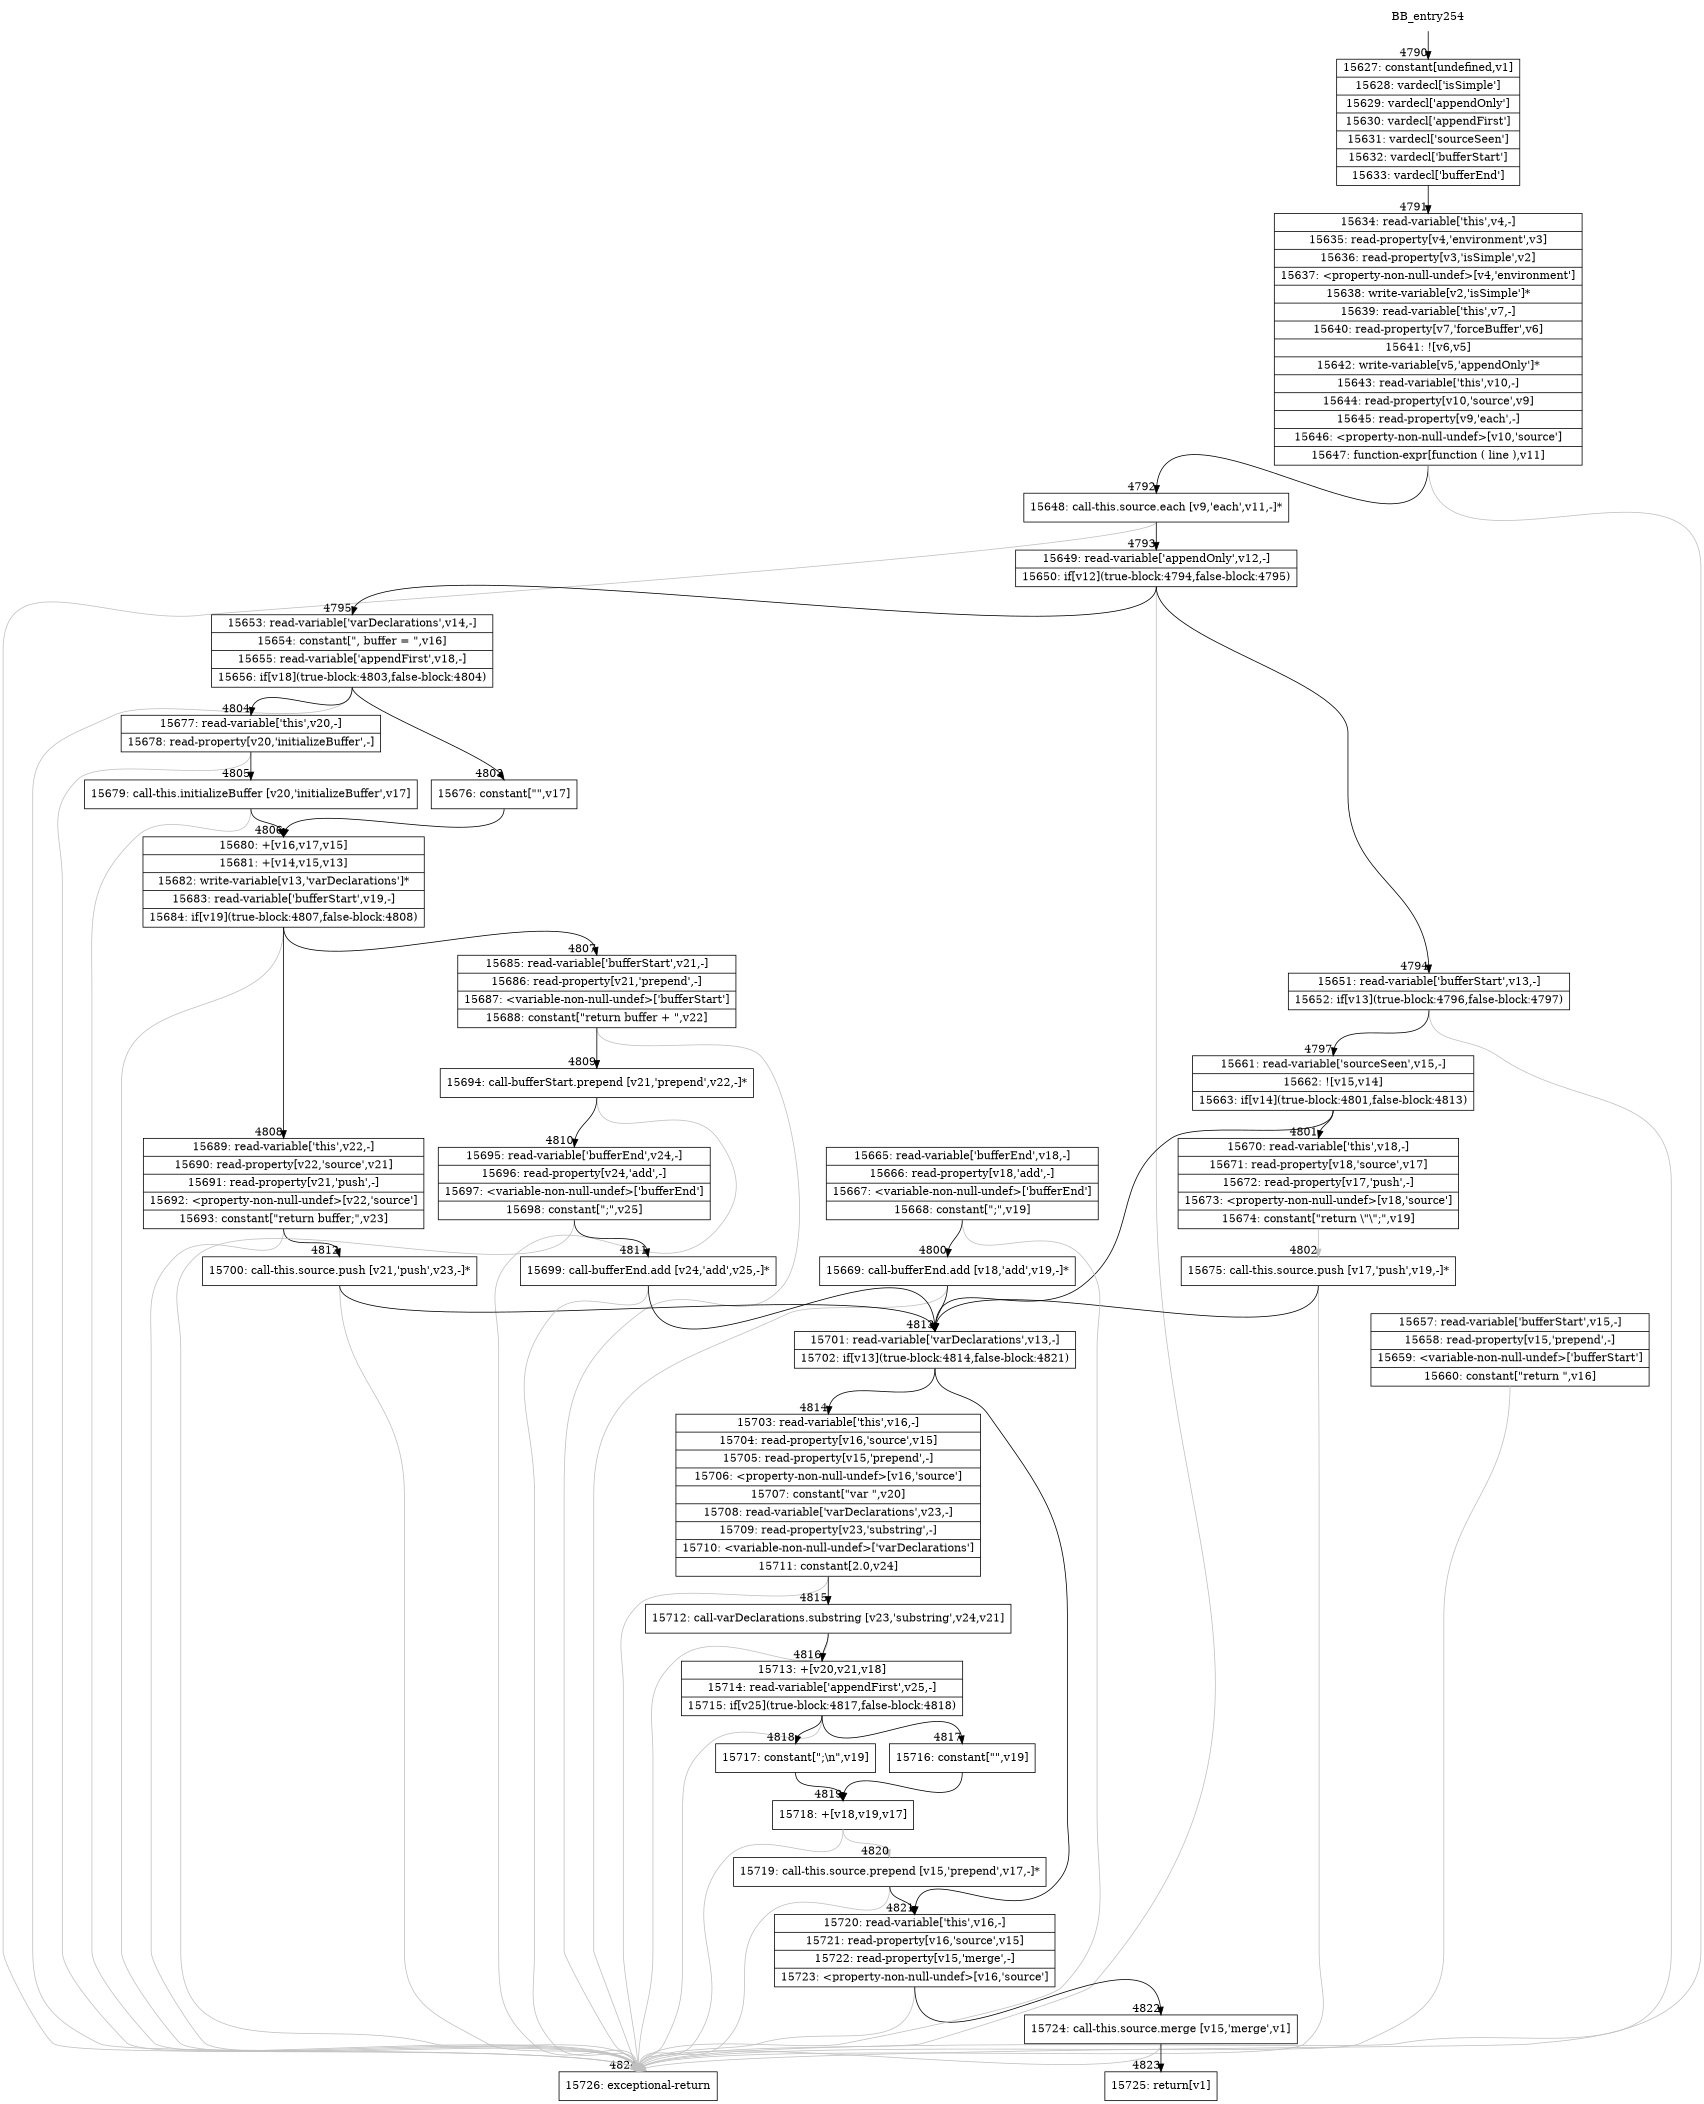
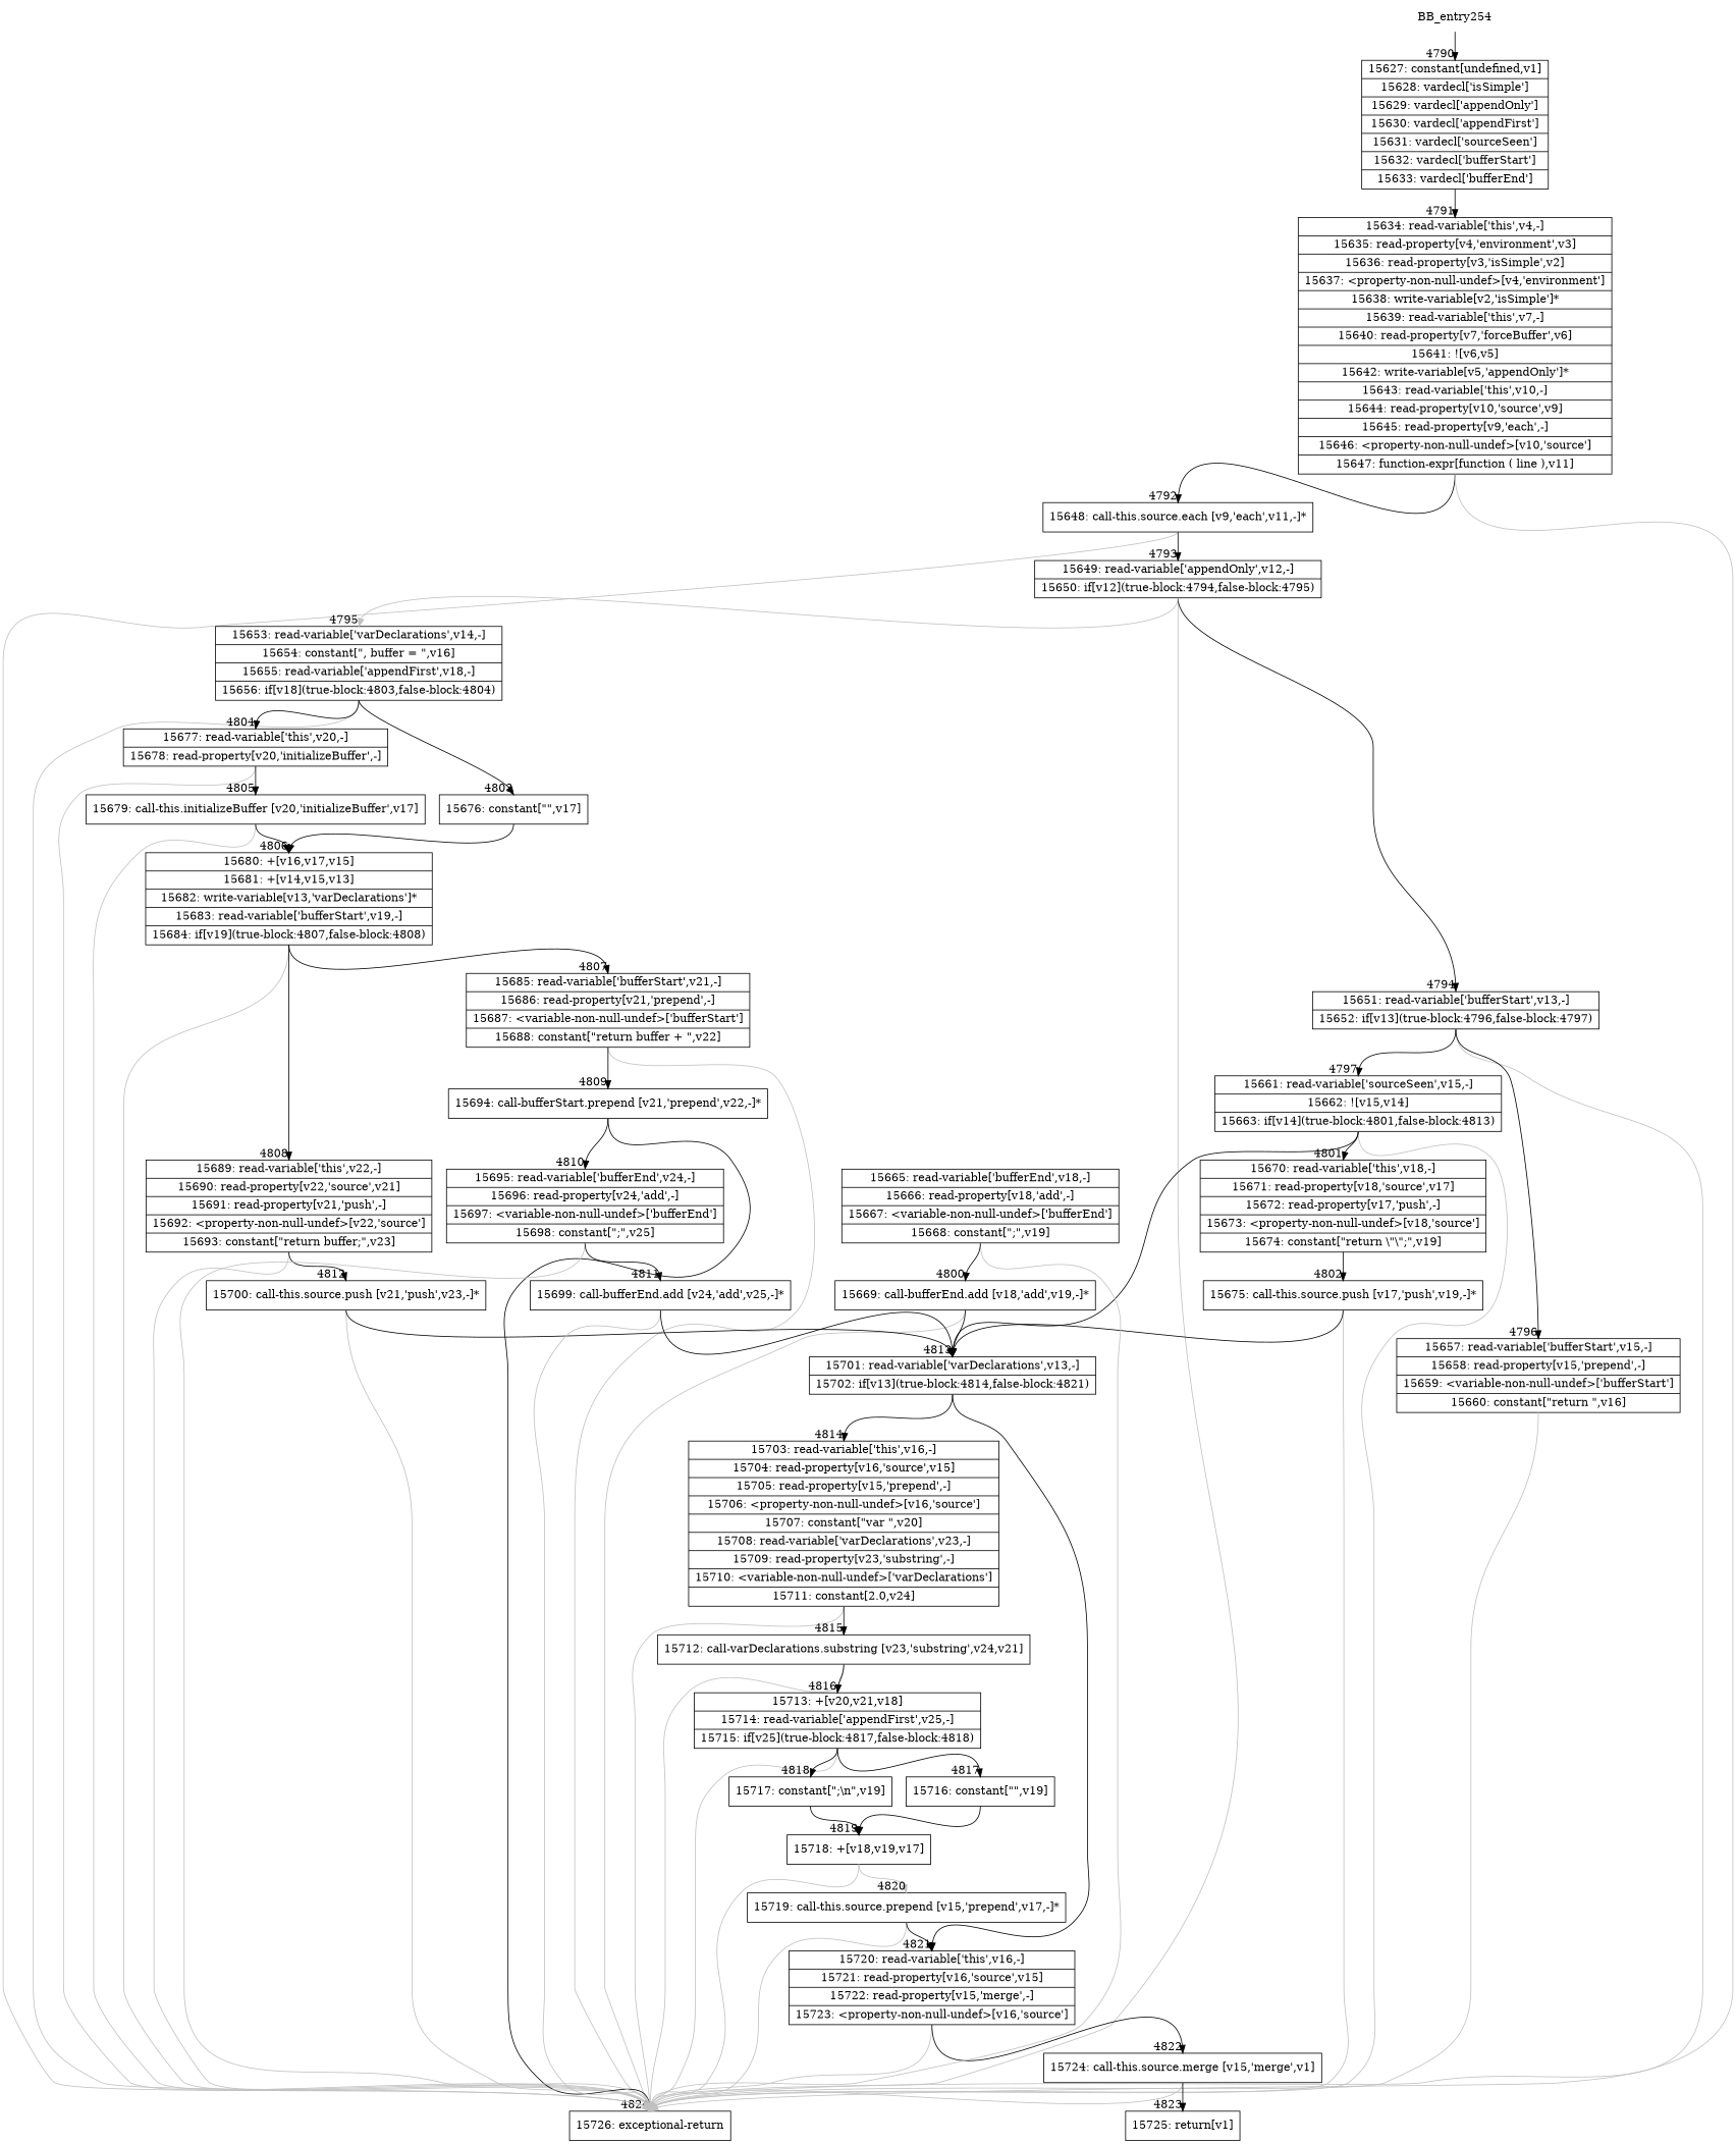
  digraph {
    rankdir=TD
    node [shape=record]
    edge [headport=n tailport=s]
    n1 [label=BB_entry254 shape=none]
    n2 [label="{15627: constant[undefined,v1]|15628: vardecl['isSimple']|15629: vardecl['appendOnly']|15630: vardecl['appendFirst']|15631: vardecl['sourceSeen']|15632: vardecl['bufferStart']|15633: vardecl['bufferEnd']}"]
    n3 [label="{15634: read-variable['this',v4,-]|15635: read-property[v4,'environment',v3]|15636: read-property[v3,'isSimple',v2]|15637: \<property-non-null-undef\>[v4,'environment']|15638: write-variable[v2,'isSimple']*|15639: read-variable['this',v7,-]|15640: read-property[v7,'forceBuffer',v6]|15641: ![v6,v5]|15642: write-variable[v5,'appendOnly']*|15643: read-variable['this',v10,-]|15644: read-property[v10,'source',v9]|15645: read-property[v9,'each',-]|15646: \<property-non-null-undef\>[v10,'source']|15647: function-expr[function ( line ),v11]}"]
    n4 [label="{15648: call-this.source.each [v9,'each',v11,-]*}"]
    n5 [label="{15726: exceptional-return}"]
    n6 [label="{15649: read-variable['appendOnly',v12,-]|15650: if[v12](true-block:4794,false-block:4795)}"]
    n7 [label="{15651: read-variable['bufferStart',v13,-]|15652: if[v13](true-block:4796,false-block:4797)}"]
    n8 [label="{15653: read-variable['varDeclarations',v14,-]|15654: constant[\", buffer = \",v16]|15655: read-variable['appendFirst',v18,-]|15656: if[v18](true-block:4803,false-block:4804)}"]
    n9 [label="{15657: read-variable['bufferStart',v15,-]|15658: read-property[v15,'prepend',-]|15659: \<variable-non-null-undef\>['bufferStart']|15660: constant[\"return \",v16]}"]
    n10 [label="{15661: read-variable['sourceSeen',v15,-]|15662: ![v15,v14]|15663: if[v14](true-block:4801,false-block:4813)}"]
    n11 [label="{15676: constant[\"\",v17]}"]
    n12 [label="{15677: read-variable['this',v20,-]|15678: read-property[v20,'initializeBuffer',-]}"]
    n13 [label="{15670: read-variable['this',v18,-]|15671: read-property[v18,'source',v17]|15672: read-property[v17,'push',-]|15673: \<property-non-null-undef\>[v18,'source']|15674: constant[\"return \\\"\\\";\",v19]}"]
    n14 [label="{15701: read-variable['varDeclarations',v13,-]|15702: if[v13](true-block:4814,false-block:4821)}"]
    n15 [label="{15680: +[v16,v17,v15]|15681: +[v14,v15,v13]|15682: write-variable[v13,'varDeclarations']*|15683: read-variable['bufferStart',v19,-]|15684: if[v19](true-block:4807,false-block:4808)}"]
    n16 [label="{15679: call-this.initializeBuffer [v20,'initializeBuffer',v17]}"]
    n17 [label="{15675: call-this.source.push [v17,'push',v19,-]*}"]
    n18 [label="{15703: read-variable['this',v16,-]|15704: read-property[v16,'source',v15]|15705: read-property[v15,'prepend',-]|15706: \<property-non-null-undef\>[v16,'source']|15707: constant[\"var \",v20]|15708: read-variable['varDeclarations',v23,-]|15709: read-property[v23,'substring',-]|15710: \<variable-non-null-undef\>['varDeclarations']|15711: constant[2.0,v24]}"]
    n19 [label="{15720: read-variable['this',v16,-]|15721: read-property[v16,'source',v15]|15722: read-property[v15,'merge',-]|15723: \<property-non-null-undef\>[v16,'source']}"]
    n20 [label="{15685: read-variable['bufferStart',v21,-]|15686: read-property[v21,'prepend',-]|15687: \<variable-non-null-undef\>['bufferStart']|15688: constant[\"return buffer + \",v22]}"]
    n21 [label="{15689: read-variable['this',v22,-]|15690: read-property[v22,'source',v21]|15691: read-property[v21,'push',-]|15692: \<property-non-null-undef\>[v22,'source']|15693: constant[\"return buffer;\",v23]}"]
    n22 [label="{15665: read-variable['bufferEnd',v18,-]|15666: read-property[v18,'add',-]|15667: \<variable-non-null-undef\>['bufferEnd']|15668: constant[\";\",v19]}"]
    n23 [label="{15669: call-bufferEnd.add [v18,'add',v19,-]*}"]
    n24 [label="{15712: call-varDeclarations.substring [v23,'substring',v24,v21]}"]
    n25 [label="{15724: call-this.source.merge [v15,'merge',v1]}"]
    n26 [label="{15694: call-bufferStart.prepend [v21,'prepend',v22,-]*}"]
    n27 [label="{15700: call-this.source.push [v21,'push',v23,-]*}"]
    n28 [label="{15695: read-variable['bufferEnd',v24,-]|15696: read-property[v24,'add',-]|15697: \<variable-non-null-undef\>['bufferEnd']|15698: constant[\";\",v25]}"]
    n29 [label="{15699: call-bufferEnd.add [v24,'add',v25,-]*}"]
    n30 [label="{15713: +[v20,v21,v18]|15714: read-variable['appendFirst',v25,-]|15715: if[v25](true-block:4817,false-block:4818)}"]
    n31 [label="{15725: return[v1]}"]
    n32 [label="{15716: constant[\"\",v19]}"]
    n33 [label="{15717: constant[\";\\n\",v19]}"]
    n34 [label="{15718: +[v18,v19,v17]}"]
    n35 [label="{15719: call-this.source.prepend [v15,'prepend',v17,-]*}"]
    n1 -> n2 [headlabel="    4790"]
    n2 -> n3 [headlabel="      4791"]
    n3 -> n4 [headlabel="      4792"]
    n3 -> n5 [color=gray headlabel="      4824"]
    n4 -> n5 [color=gray]
    n4 -> n6 [headlabel="      4793"]
    n6 -> n5 [color=gray]
    n6 -> n7 [headlabel="      4794"]
-   n6 -> n8 [headlabel="      4795"]
+   n6 -> n8 [headlabel="      4795" color=gray]
    n7 -> n5 [color=gray]
+   n7 -> n9 [headlabel="      4796"]
    n7 -> n10 [headlabel="      4797"]
    n8 -> n5 [color=gray]
    n8 -> n11 [headlabel="      4803"]
    n8 -> n12 [headlabel="      4804"]
    n9 -> n5 [color=gray]
+   n10 -> n5 [color=gray]
    n10 -> n13 [headlabel="      4801"]
    n10 -> n14 [headlabel="      4813"]
    n11 -> n15 [headlabel="      4806"]
    n12 -> n5 [color=gray]
    n12 -> n16 [headlabel="      4805"]
-   n13 -> n17 [headlabel="      4802" color=gray]
+   n13 -> n17 [headlabel="      4802"]
    n14 -> n18 [headlabel="      4814"]
    n14 -> n19 [headlabel="      4821"]
    n15 -> n5 [color=gray]
    n15 -> n20 [headlabel="      4807"]
    n15 -> n21 [headlabel="      4808"]
    n16 -> n5 [color=gray]
    n16 -> n15
    n17 -> n5 [color=gray]
    n17 -> n14
    n18 -> n5 [color=gray]
    n18 -> n24 [headlabel="      4815"]
    n19 -> n5 [color=gray]
    n19 -> n25 [headlabel="      4822"]
    n20 -> n5 [color=gray]
    n20 -> n26 [headlabel="      4809"]
    n21 -> n5 [color=gray]
    n21 -> n27 [headlabel="      4812"]
    n22 -> n5 [color=gray]
    n22 -> n23 [headlabel="      4800"]
    n23 -> n5 [color=gray]
    n23 -> n14
    n24 -> n5 [color=gray]
    n24 -> n30 [headlabel="      4816"]
    n25 -> n5 [color=gray]
    n25 -> n31 [headlabel="      4823"]
-   n26 -> n5 [color=gray]
+   n26 -> n5 [color=black]
    n26 -> n28 [headlabel="      4810"]
    n27 -> n5 [color=gray]
    n27 -> n14
    n28 -> n5 [color=gray]
    n28 -> n29 [headlabel="      4811"]
    n29 -> n5 [color=gray]
    n29 -> n14
    n30 -> n5 [color=gray]
    n30 -> n32 [headlabel="      4817"]
    n30 -> n33 [headlabel="      4818"]
    n32 -> n34 [headlabel="      4819"]
    n33 -> n34
    n34 -> n5 [color=gray]
    n34 -> n35 [color=gray headlabel="      4820"]
    n35 -> n5 [color=gray]
    n35 -> n19
  }
